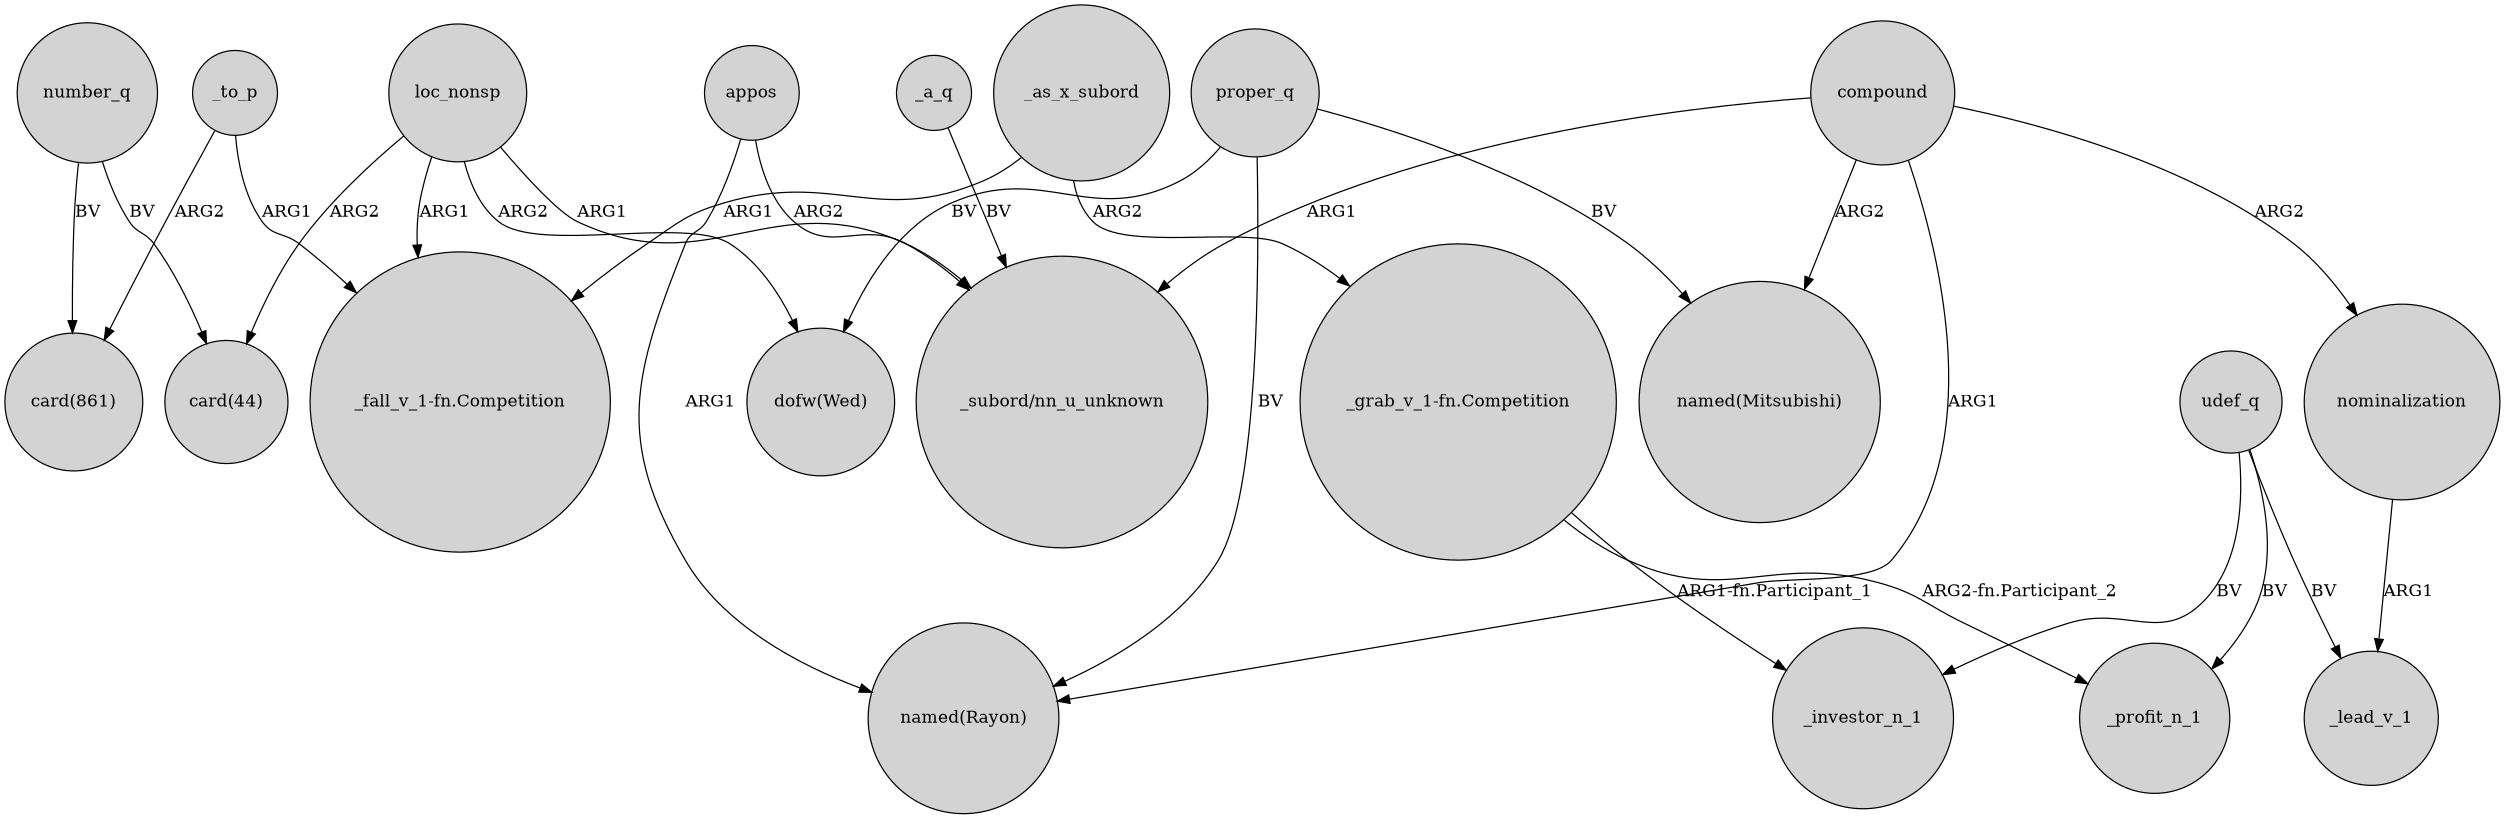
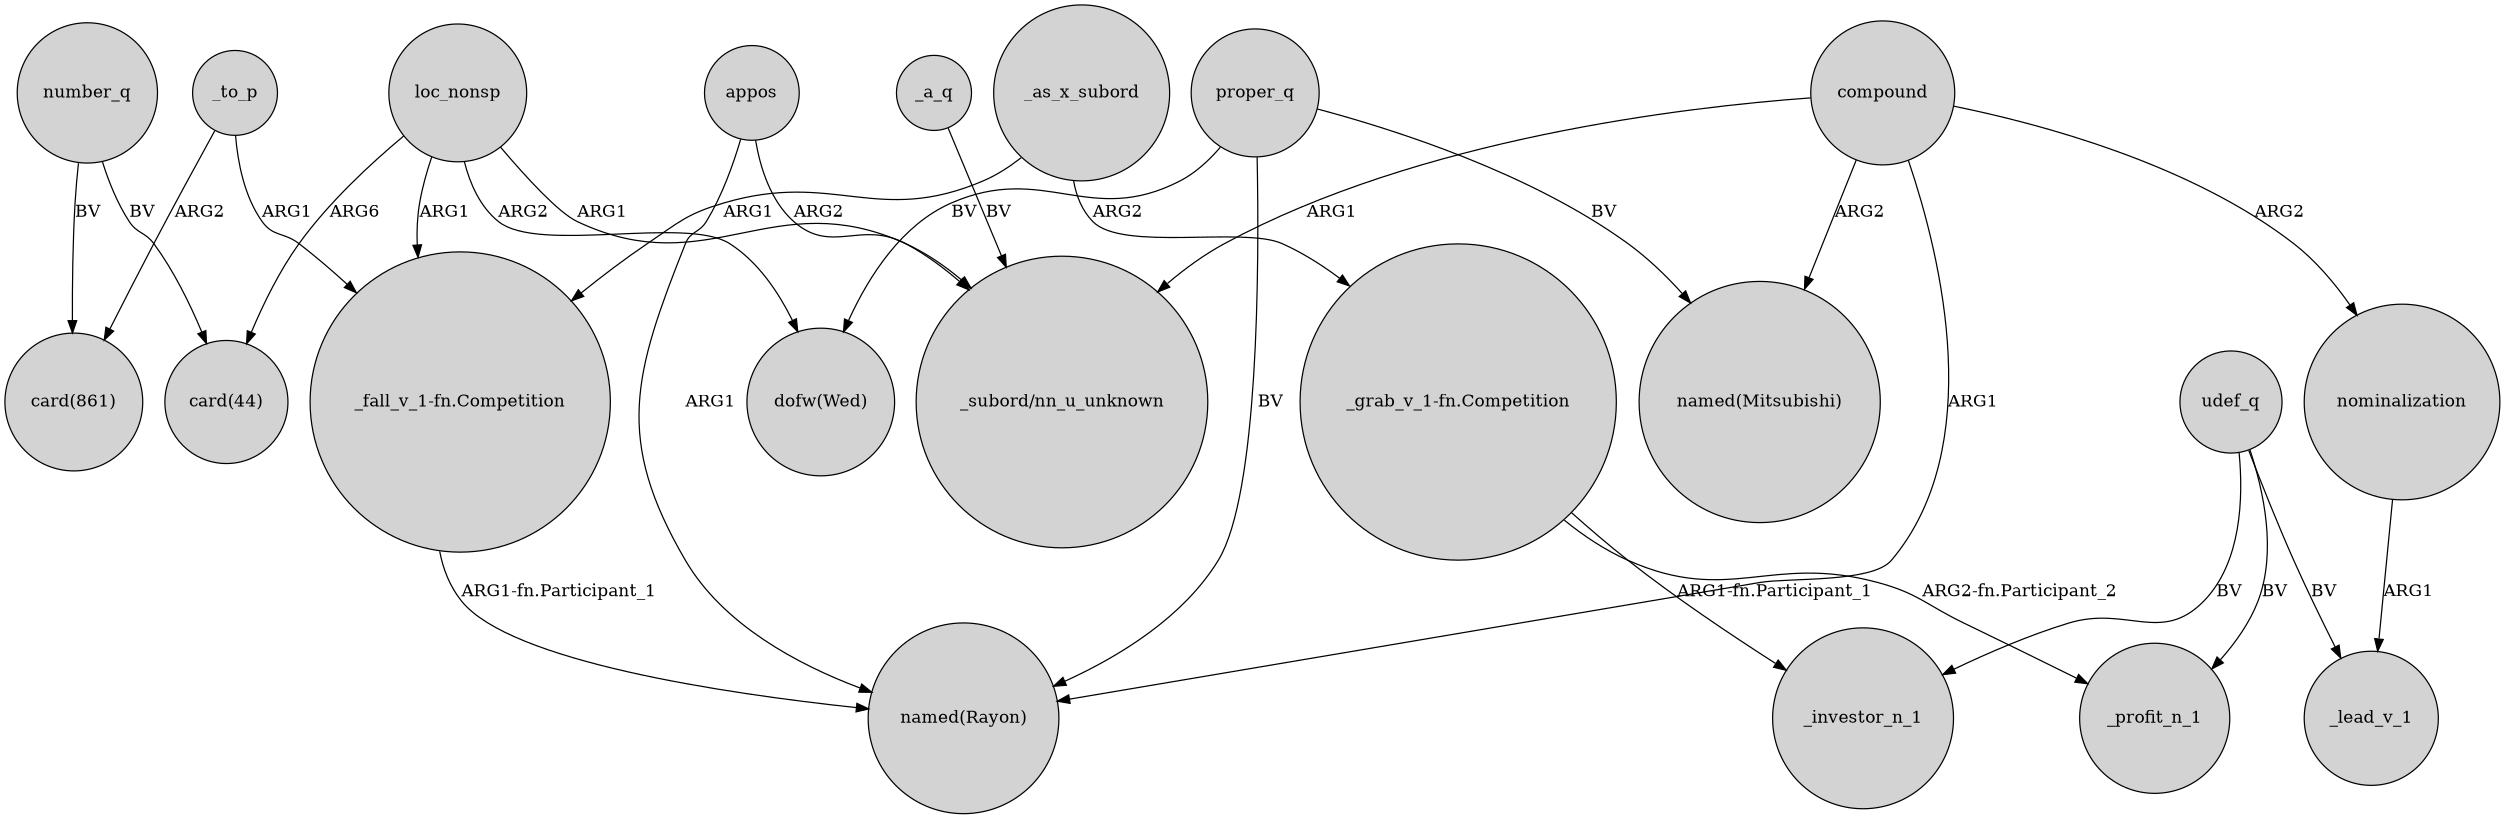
  digraph {
    node [shape=circle style=filled]
    loc_nonsp
    "card(44)"
    "dofw(Wed)"
    "_fall_v_1-fn.Competition"
    n5 [label="_subord/nn_u_unknown"]
    "named(Rayon)"
    _to_p
    "card(861)"
    appos
    proper_q
    "named(Mitsubishi)"
    "_grab_v_1-fn.Competition"
    _investor_n_1
    _profit_n_1
    udef_q
    _lead_v_1
    nominalization
    number_q
    compound
    _a_q
    _as_x_subord
-   loc_nonsp -> "card(44)" [label=ARG2]
+   loc_nonsp -> "card(44)" [label=ARG6]
    loc_nonsp -> "dofw(Wed)" [label=ARG2]
    loc_nonsp -> "_fall_v_1-fn.Competition" [label=ARG1]
    loc_nonsp -> n5 [label=ARG1]
+   "_fall_v_1-fn.Competition" -> "named(Rayon)" [label="ARG1-fn.Participant_1"]
    _to_p -> "_fall_v_1-fn.Competition" [label=ARG1]
    _to_p -> "card(861)" [label=ARG2]
    appos -> n5 [label=ARG2]
    appos -> "named(Rayon)" [label=ARG1]
    proper_q -> "dofw(Wed)" [label=BV]
    proper_q -> "named(Rayon)" [label=BV]
    proper_q -> "named(Mitsubishi)" [label=BV]
    "_grab_v_1-fn.Competition" -> _investor_n_1 [label="ARG1-fn.Participant_1"]
    "_grab_v_1-fn.Competition" -> _profit_n_1 [label="ARG2-fn.Participant_2"]
    udef_q -> _investor_n_1 [label=BV]
    udef_q -> _profit_n_1 [label=BV]
    udef_q -> _lead_v_1 [label=BV]
    nominalization -> _lead_v_1 [label=ARG1]
    number_q -> "card(44)" [label=BV]
    number_q -> "card(861)" [label=BV]
    compound -> n5 [label=ARG1]
    compound -> "named(Rayon)" [label=ARG1]
    compound -> "named(Mitsubishi)" [label=ARG2]
    compound -> nominalization [label=ARG2]
    _a_q -> n5 [label=BV]
    _as_x_subord -> "_fall_v_1-fn.Competition" [label=ARG1]
    _as_x_subord -> "_grab_v_1-fn.Competition" [label=ARG2]
  }
